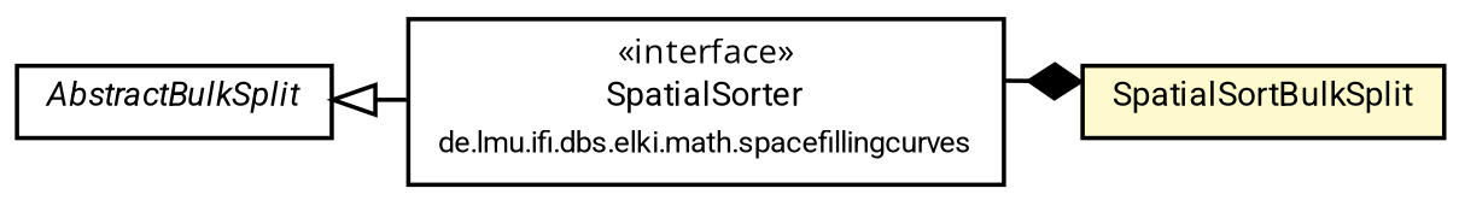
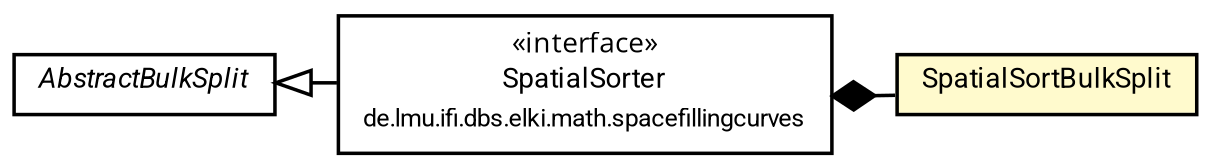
  digraph {
    fontname="Open Sans"
    nodesep=0.15
    rankdir=LR
    ranksep=0.25
    node [fontcolor=black fontname="Open Sans" fontsize=8 margin=0 shape=plaintext]
    edge [color=black dir=back fontname="Open Sans" fontsize=7 labelfontname=Roboto labelfontsize=7]
    n1 [height=0 label=<<table title="de.lmu.ifi.dbs.elki.math.spacefillingcurves.SpatialSorter" border="0" cellborder="1" cellspacing="0" cellpadding="2" href="../../../../../../math/spacefillingcurves/SpatialSorter.html" target="_parent"> 		<tr><td><table border="0" cellspacing="0" cellpadding="1"> 		<tr><td align="center" balign="center"> &#171;interface&#187; </td></tr> 		<tr><td align="center" balign="center"> <font face="Roboto">SpatialSorter</font> </td></tr> 		<tr><td align="center" balign="center"> <font face="Roboto" point-size="7.0">de.lmu.ifi.dbs.elki.math.spacefillingcurves</font> </td></tr> 		</table></td></tr> 		</table>> width=0]
    n2 [height=0 label=<<table title="de.lmu.ifi.dbs.elki.index.tree.spatial.rstarvariants.strategies.bulk.AbstractBulkSplit" border="0" cellborder="1" cellspacing="0" cellpadding="2" href="AbstractBulkSplit.html" target="_parent"> 		<tr><td><table border="0" cellspacing="0" cellpadding="1"> 		<tr><td align="center" balign="center"> <font face="Roboto"><i>AbstractBulkSplit</i></font> </td></tr> 		</table></td></tr> 		</table>> width=0]
    n3 [height=0 label=<<table title="de.lmu.ifi.dbs.elki.index.tree.spatial.rstarvariants.strategies.bulk.SpatialSortBulkSplit" border="0" cellborder="1" cellspacing="0" cellpadding="2" bgcolor="lemonChiffon" href="SpatialSortBulkSplit.html" target="_parent"> 		<tr><td><table border="0" cellspacing="0" cellpadding="1"> 		<tr><td align="center" balign="center"> <font face="Roboto">SpatialSortBulkSplit</font> </td></tr> 		</table></td></tr> 		</table>> width=0]
    n2 -> n1 [arrowtail=empty weight=10]
-   n3 -> n1 [arrowhead=none arrowtail=diamond weight=6]
+   n1 -> n3 [arrowhead=none arrowtail=diamond weight=6]
  }
